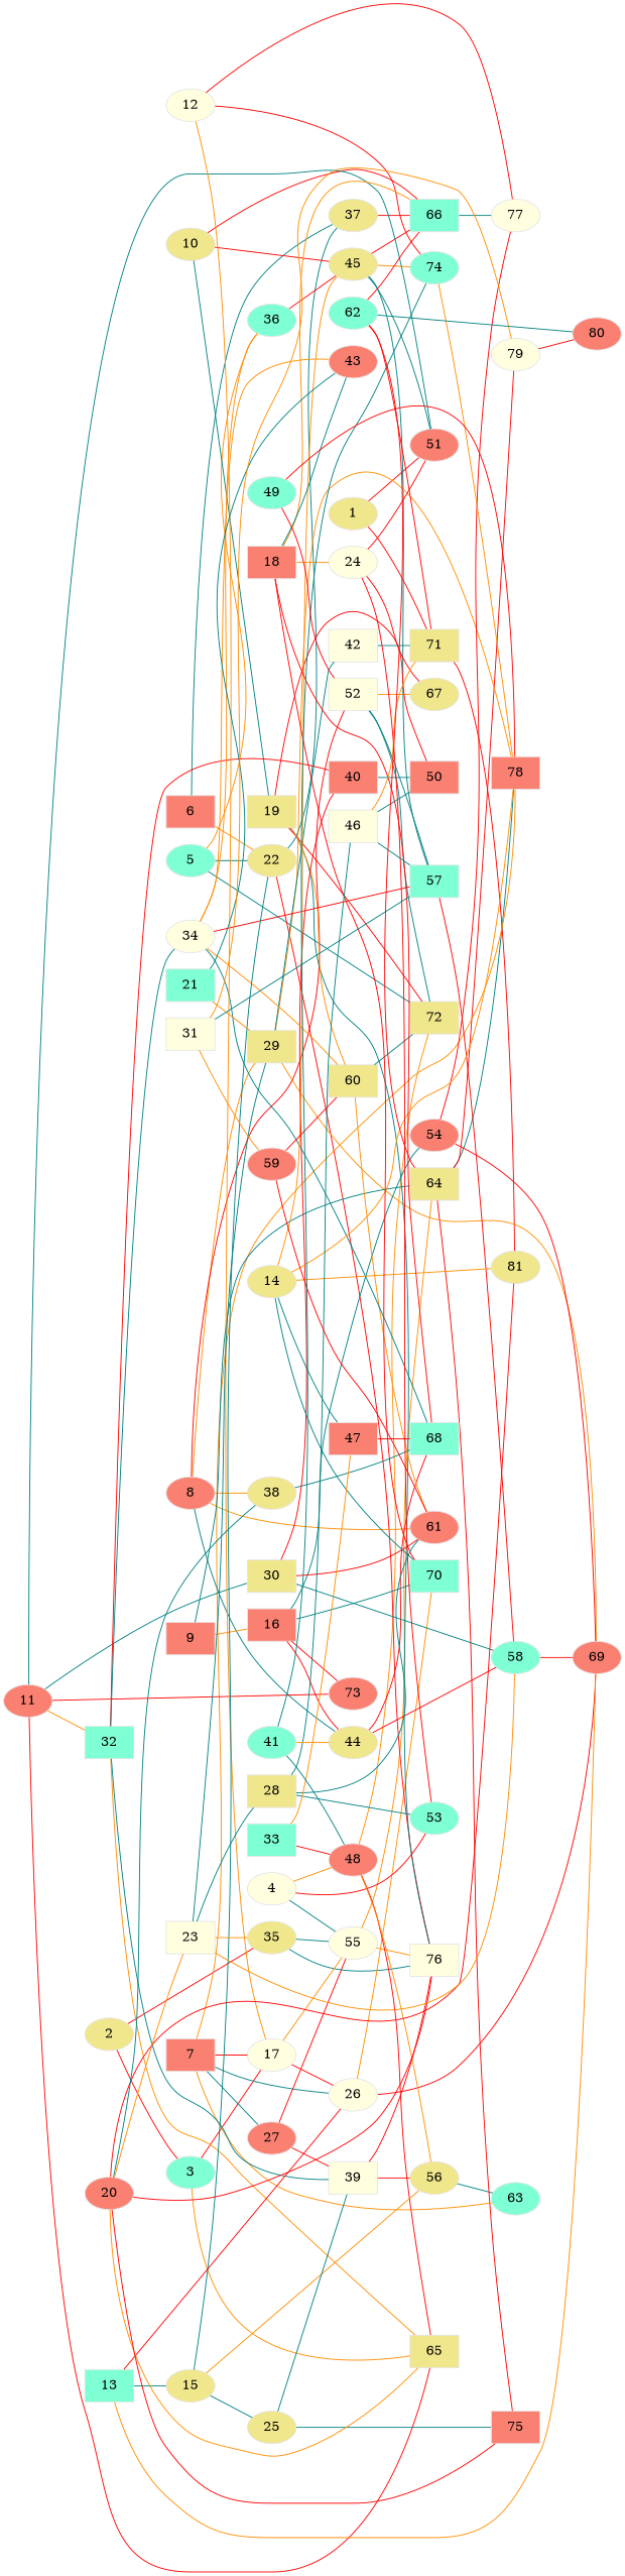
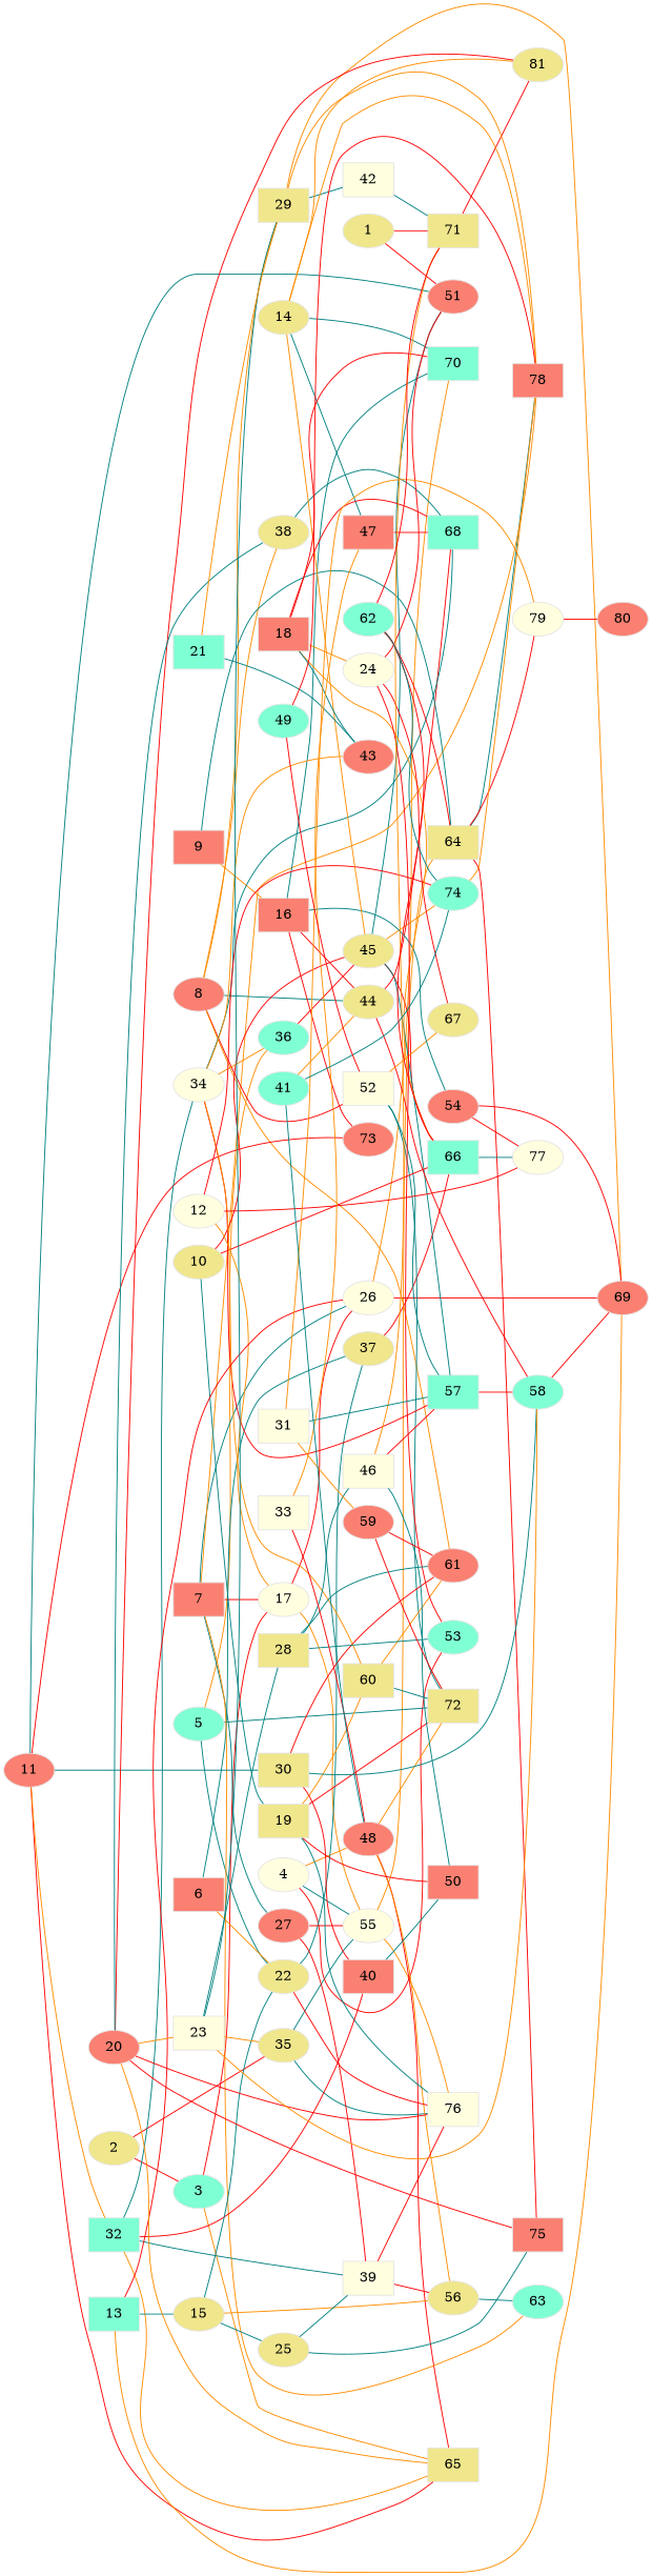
  graph {
    fontname="DejaVu Serif"
    rankdir=LR
    node [color=gray90 fillcolor=khaki fontname="DejaVu Serif" shape=ellipse style=filled]
    edge [color=red fontname="DejaVu Serif"]
    51 [fillcolor=salmon]
    1
    71 [shape=box]
    81
    3 [fillcolor=aquamarine]
    2
    35
    17 [fillcolor=lightyellow]
    65 [shape=box]
    55 [fillcolor=lightyellow]
    76 [fillcolor=lightyellow shape=box]
    26 [fillcolor=lightyellow]
    4 [fillcolor=lightyellow]
    48 [fillcolor=salmon]
    53 [fillcolor=aquamarine]
    72 [shape=box]
    56
    64 [shape=box]
    5 [fillcolor=aquamarine]
    22
    36 [fillcolor=aquamarine]
    37
    45
    6 [fillcolor=salmon shape=box]
    66 [fillcolor=aquamarine shape=box]
    7 [fillcolor=salmon shape=box]
    27 [fillcolor=salmon]
    63 [fillcolor=aquamarine]
    78 [fillcolor=salmon shape=box]
    69 [fillcolor=salmon]
    70 [fillcolor=aquamarine shape=box]
    39 [fillcolor=lightyellow shape=box]
    8 [fillcolor=salmon]
    29 [shape=box]
    38
    44
    52 [fillcolor=lightyellow shape=box]
    61 [fillcolor=salmon]
    42 [fillcolor=lightyellow shape=box]
    68 [fillcolor=aquamarine shape=box]
    58 [fillcolor=aquamarine]
    67
    57 [fillcolor=aquamarine shape=box]
    9 [fillcolor=salmon shape=box]
    16 [fillcolor=salmon shape=box]
    73 [fillcolor=salmon]
    54 [fillcolor=salmon]
    75 [fillcolor=salmon shape=box]
    79 [fillcolor=lightyellow]
    19 [shape=box]
    10
    50 [fillcolor=salmon shape=box]
    60 [shape=box]
    74 [fillcolor=aquamarine]
    77 [fillcolor=lightyellow]
    11 [fillcolor=salmon]
    30 [shape=box]
    32 [fillcolor=aquamarine shape=box]
    40 [fillcolor=salmon shape=box]
    34 [fillcolor=lightyellow]
    12 [fillcolor=lightyellow]
    15
    25
    13 [fillcolor=aquamarine shape=box]
    14
    47 [fillcolor=salmon shape=box]
    18 [fillcolor=salmon shape=box]
    24 [fillcolor=lightyellow]
    43 [fillcolor=salmon]
    20 [fillcolor=salmon]
    23 [fillcolor=lightyellow shape=box]
    28 [shape=box]
    21 [fillcolor=aquamarine shape=box]
    46 [fillcolor=lightyellow shape=box]
    31 [fillcolor=lightyellow shape=box]
    59 [fillcolor=salmon]
    80 [fillcolor=salmon]
-   33 [fillcolor=aquamarine shape=box]
+   33 [fillcolor=lightyellow shape=box]
    41 [fillcolor=aquamarine]
    49 [fillcolor=aquamarine]
    62 [fillcolor=aquamarine]
    1 -- 51
    1 -- 71
    71 -- 81
    3 -- 17
    3 -- 65 [color=darkorange]
    2 -- 3
    2 -- 35
    35 -- 55 [color=teal]
    35 -- 76 [color=teal]
    17 -- 55 [color=darkorange]
    17 -- 26
    55 -- 76 [color=darkorange]
    55 -- 64 [color=darkorange]
    26 -- 69
    26 -- 70 [color=darkorange]
    4 -- 55 [color=teal]
    4 -- 48 [color=darkorange]
    4 -- 53
    48 -- 65
    48 -- 72 [color=darkorange]
    48 -- 56 [color=darkorange]
    56 -- 63 [color=teal]
    64 -- 78 [color=teal]
    64 -- 75
    64 -- 79
    5 -- 72 [color=teal]
    5 -- 22 [color=teal]
    5 -- 36 [color=darkorange]
    22 -- 76
    22 -- 37 [color=teal]
    36 -- 45
    37 -- 66
    45 -- 51 [color=teal]
    45 -- 66
    45 -- 57 [color=teal]
    45 -- 74 [color=darkorange]
    6 -- 22 [color=darkorange]
    6 -- 37 [color=teal]
    66 -- 77 [color=teal]
    7 -- 17
    7 -- 26 [color=teal]
    7 -- 27 [color=teal]
    7 -- 63 [color=darkorange]
    7 -- 78 [color=darkorange]
    27 -- 55
    27 -- 39
    39 -- 76
    39 -- 56
    8 -- 29 [color=darkorange]
    8 -- 38 [color=darkorange]
    8 -- 44 [color=teal]
    8 -- 52
    8 -- 61 [color=darkorange]
    29 -- 78 [color=darkorange]
    29 -- 69 [color=darkorange]
    29 -- 42 [color=teal]
    38 -- 68 [color=teal]
    44 -- 68
    44 -- 58
    52 -- 72 [color=teal]
    52 -- 67 [color=darkorange]
    52 -- 57 [color=teal]
    42 -- 71 [color=teal]
    58 -- 69
    57 -- 58
    9 -- 64 [color=teal]
    9 -- 16 [color=darkorange]
    16 -- 70 [color=teal]
    16 -- 44
    16 -- 73
    16 -- 54 [color=teal]
    54 -- 69
    54 -- 77
    79 -- 80
    19 -- 76 [color=teal]
    19 -- 72
    19 -- 50
    19 -- 60 [color=darkorange]
    10 -- 45
    10 -- 66
    10 -- 19 [color=teal]
    60 -- 72 [color=teal]
    60 -- 61 [color=darkorange]
    74 -- 78 [color=darkorange]
    11 -- 51 [color=teal]
    11 -- 65
    11 -- 73
    11 -- 30 [color=teal]
    11 -- 32 [color=darkorange]
    30 -- 61
    30 -- 58 [color=teal]
    30 -- 40
    32 -- 65 [color=darkorange]
    32 -- 39 [color=teal]
    32 -- 40
    32 -- 34 [color=teal]
    40 -- 50 [color=teal]
    34 -- 36 [color=darkorange]
    34 -- 68 [color=teal]
    34 -- 57
    34 -- 60 [color=darkorange]
    34 -- 43 [color=darkorange]
    12 -- 17 [color=darkorange]
    12 -- 74
    12 -- 77
    15 -- 56 [color=darkorange]
    15 -- 22 [color=teal]
    15 -- 25 [color=teal]
    25 -- 39 [color=teal]
    25 -- 75 [color=teal]
    13 -- 26
    13 -- 69 [color=darkorange]
    13 -- 15 [color=teal]
    14 -- 81 [color=darkorange]
    14 -- 45 [color=darkorange]
    14 -- 78 [color=darkorange]
    14 -- 70 [color=teal]
    14 -- 47 [color=teal]
    47 -- 68
    18 -- 66 [color=darkorange]
    18 -- 70
    18 -- 68
    18 -- 24 [color=darkorange]
    18 -- 43 [color=teal]
    24 -- 51
    24 -- 53
    24 -- 67
    20 -- 81
    20 -- 65 [color=darkorange]
    20 -- 76
    20 -- 38 [color=teal]
    20 -- 75
    20 -- 23 [color=darkorange]
    23 -- 35 [color=darkorange]
    23 -- 29 [color=teal]
    23 -- 58 [color=darkorange]
    23 -- 28 [color=teal]
    28 -- 53 [color=teal]
    28 -- 61 [color=teal]
    28 -- 46 [color=teal]
    21 -- 29 [color=darkorange]
    21 -- 43 [color=teal]
    46 -- 71 [color=darkorange]
-   46 -- 57 [color=teal]
+   46 -- 57
    46 -- 50 [color=teal]
    31 -- 57 [color=teal]
    31 -- 79 [color=darkorange]
    31 -- 59 [color=darkorange]
    59 -- 61
-   59 -- 60
+   59 -- 72
    33 -- 48
    33 -- 47 [color=darkorange]
    41 -- 48 [color=teal]
    41 -- 44 [color=darkorange]
    41 -- 74 [color=teal]
    49 -- 78
    49 -- 52
    62 -- 71
    62 -- 64
    62 -- 66
-   62 -- 80 [color=teal]
+   62 -- 74 [color=teal]
  }
